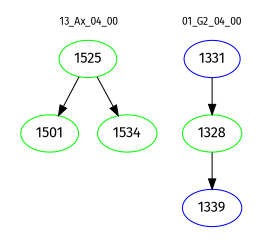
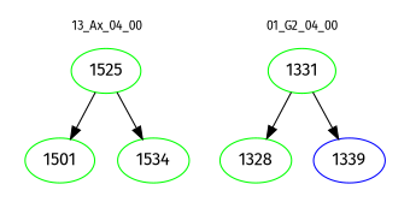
  digraph {
    fontname="Fira Sans"
    node [color=green fontname="Fira Sans"]
    edge [color=black fontname="Fira Sans"]
    n1 [label=1525]
    n2 [label=1501]
    n3 [label=1534]
-   n4 [color=blue label=1331]
+   n4 [label=1331]
    n5 [label=1328]
    n6 [color=blue label=1339]
    subgraph cluster_1 {
      color=white
      fontsize=10
      label="13_Ax_04_00"
      n1
      n2
      n3
    }
    subgraph cluster_2 {
      color=white
      fontsize=10
      label="01_G2_04_00"
      n4
      n5
      n6
    }
    n1 -> n2
    n1 -> n3
    n4 -> n5
-   n5 -> n6
+   n4 -> n6
  }
